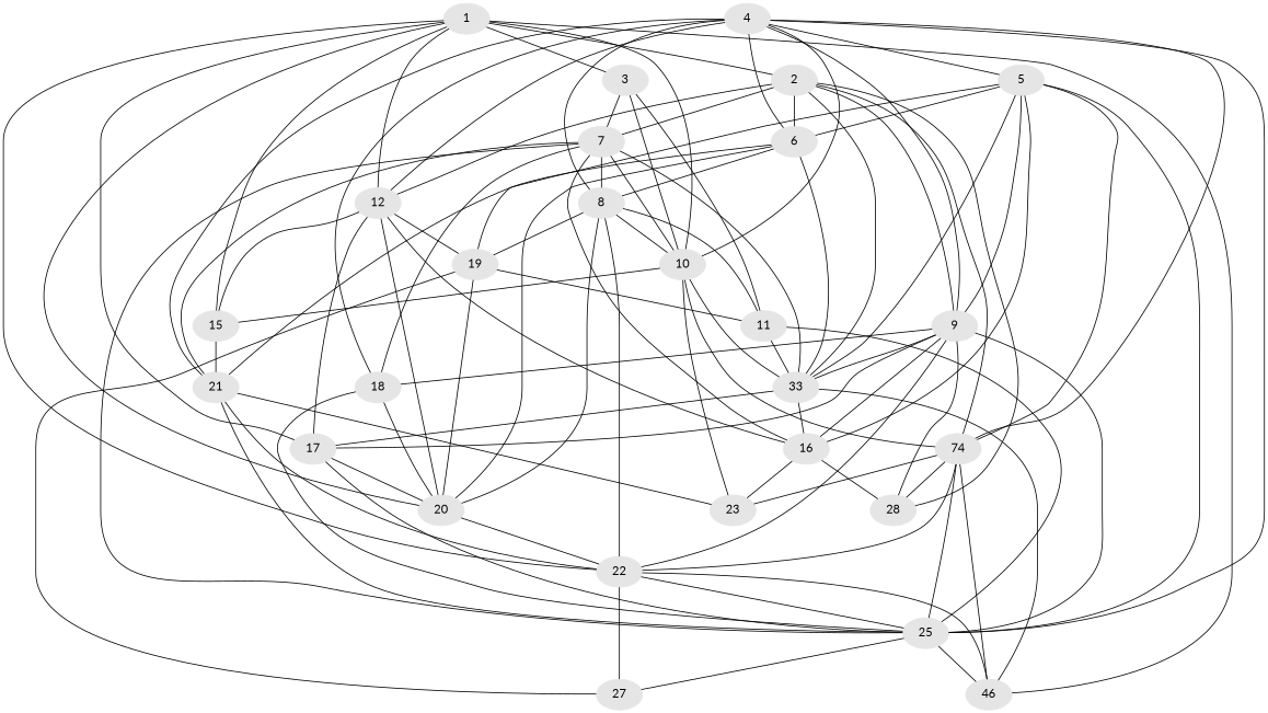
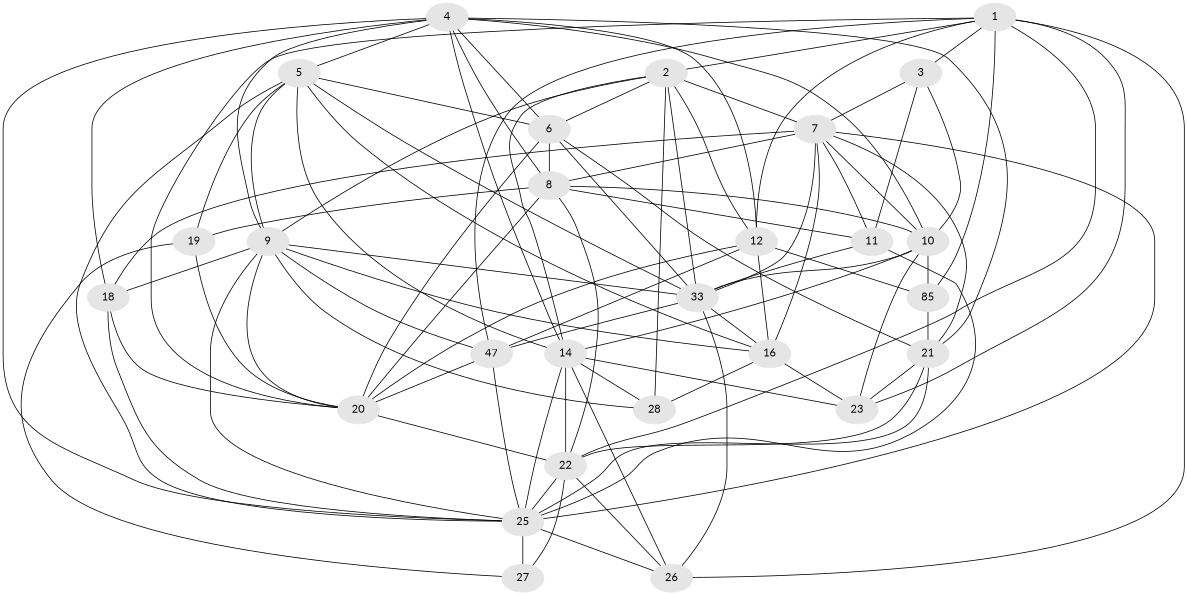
  graph {
    fontname=Lato
    node [color=gray90 fontname=Lato style=filled]
    edge [fontname=Lato weight=1.0]
    1
    2
    3
    12
-   15
-   17
+   15 [label=85]
+   17 [label=47]
    20
    22
    23
-   26 [label=46]
+   26
    6
    7
    9
    n14 [label=33]
-   14 [label=74]
+   14
    28
    10
    11
    16
    19
    21
    25
    27
    8
    18
    4
    5
    1 -- 2
    1 -- 3
    1 -- 12
    1 -- 15
    1 -- 17
    1 -- 20
    1 -- 22
-   1 -- 10 [weight=2.0]
+   1 -- 23 [weight=2.0]
    1 -- 26
    2 -- 12
    2 -- 6
    2 -- 7
    2 -- 9
    2 -- n14 [weight=2.0]
    2 -- 14 [weight=2.0]
    2 -- 28
    3 -- 7
    3 -- 10
    3 -- 11
    12 -- 15
    12 -- 17 [weight=2.0]
    12 -- 20
    12 -- 16
-   12 -- 19
    15 -- 21
    17 -- 20 [weight=2.0]
    17 -- 25
    20 -- 22 [weight=2.0]
    22 -- 26
    22 -- 25
    22 -- 27
    6 -- 20
    6 -- n14
    6 -- 21
    6 -- 8
    7 -- n14 [weight=2.0]
    7 -- 10
-   19 -- 11
+   7 -- 11
    7 -- 16
    7 -- 21
    7 -- 25
    7 -- 8
    7 -- 18 [weight=2.0]
    9 -- 17
-   9 -- 22
+   9 -- 20
    9 -- n14
    9 -- 28
    9 -- 16
    9 -- 25
    9 -- 18
    n14 -- 17
    n14 -- 26
    n14 -- 16
    14 -- 22
    14 -- 23
    14 -- 26
    14 -- 28
    14 -- 25
    10 -- 15
    10 -- 23
    10 -- n14
    10 -- 14
    11 -- n14
    11 -- 25
    16 -- 23
    16 -- 28
    19 -- 20
    19 -- 27
    21 -- 22
    21 -- 23
    21 -- 25
    25 -- 26 [weight=2.0]
    25 -- 27
    8 -- 20
    8 -- 22
    8 -- 10
    8 -- 11
    8 -- 19
    18 -- 20
    18 -- 25
    4 -- 12
    4 -- 6 [weight=2.0]
    4 -- 9
    4 -- 14
    4 -- 10
    4 -- 21
    4 -- 25
    4 -- 8 [weight=2.0]
    4 -- 18
    4 -- 5
    5 -- 6
    5 -- 9
    5 -- n14
    5 -- 14
    5 -- 16 [weight=2.0]
    5 -- 19 [weight=2.0]
    5 -- 25
  }
